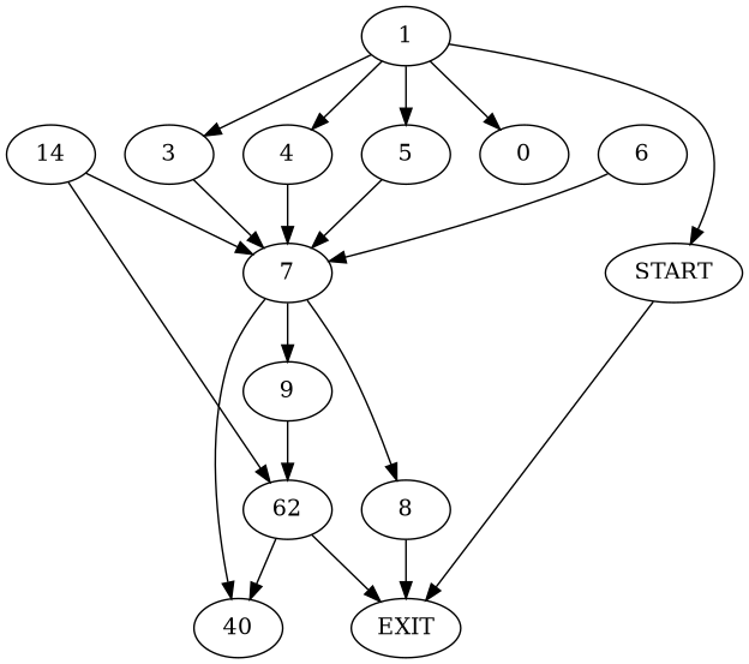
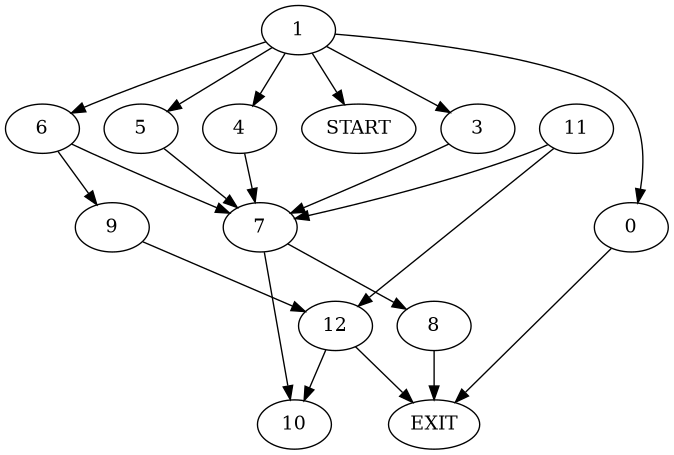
  digraph {
    n1 [label=START]
    1
    n3 [label=0]
    3
    4
    5
    6
    n8 [label=EXIT]
    7
    8
    9
-   10 [label=40]
-   12 [label=62]
-   11 [label=14]
+   10
+   12
+   11
    1 -> n1
    1 -> n3
    1 -> 3
    1 -> 4
    1 -> 5
-   n1 -> n8
+   1 -> 6
+   n3 -> n8
    3 -> 7
    4 -> 7
    5 -> 7
    6 -> 7
    7 -> 8
-   7 -> 9
+   6 -> 9
    7 -> 10
    8 -> n8
    9 -> 12
    12 -> n8
    12 -> 10
    11 -> 7
    11 -> 12
  }
